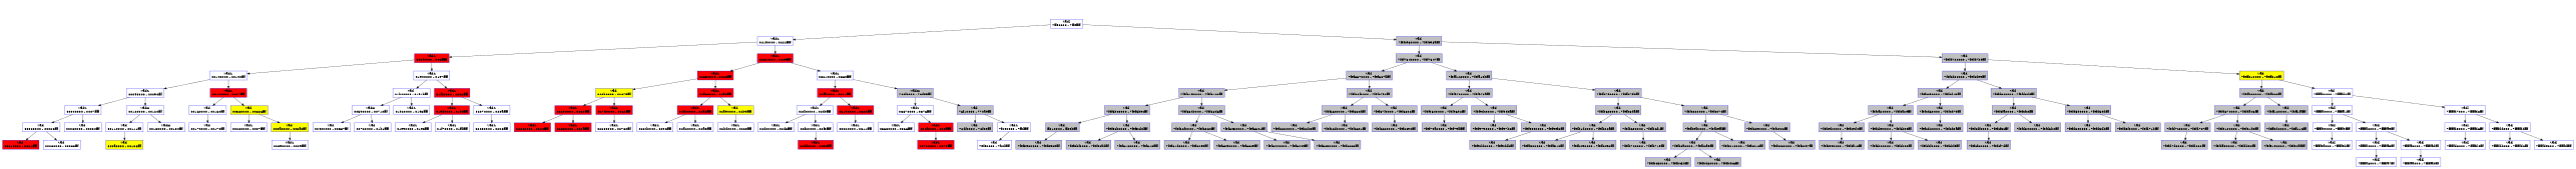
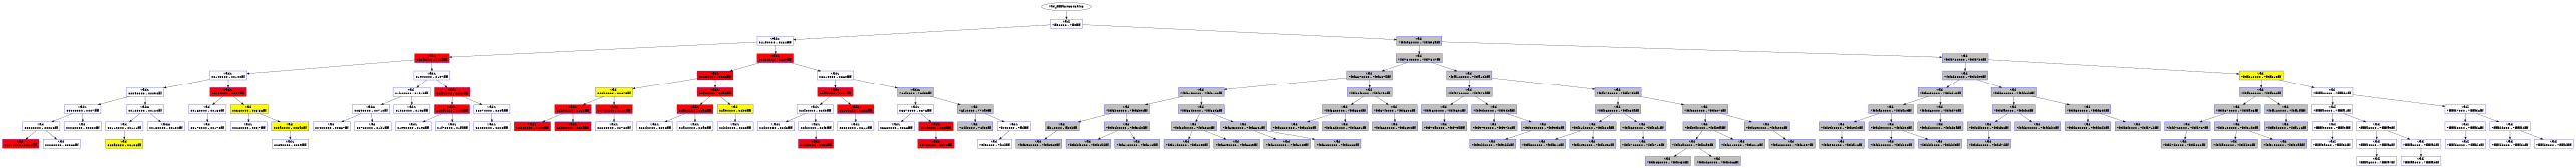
  digraph {
    rankdir=TB
    node [color=blue fillcolor=gray shape=record style=filled]
    n1 [fillcolor=white label="{ Vadl\n7ffe0000 - 7ffeffff }"]
+   vad_fffffa803343ef48 [color="" fillcolor="" shape="" style=""]
    n3 [fillcolor=white label="{ VadS\n021f0000 - 0222ffff }"]
    n4 [label="{ Vad \n7fefc980000 - 7fefc98afff }"]
    n5 [fillcolor=red label="{ VadS\n003f0000 - 003fffff }"]
    n6 [fillcolor=red label="{ VadS\n02c20000 - 02c9ffff }"]
    n7 [fillcolor=white label="{ VadS\n00140000 - 00140fff }"]
    n8 [fillcolor=white label="{ VadS\n01e40000 - 01e7ffff }"]
    n9 [fillcolor=white label="{ VadS\n00090000 - 00090fff }"]
    n10 [fillcolor=red label="{ VadS\n00180000 - 0027ffff }"]
    n11 [fillcolor=white label="{ VadS\n00040000 - 0007ffff }"]
    n12 [fillcolor=white label="{ Vadm\n00120000 - 00120fff }"]
    n13 [fillcolor=white label="{ Vad \n00020000 - 00026fff }"]
    n14 [fillcolor=white label="{ Vad \n00080000 - 00080fff }"]
    n15 [fillcolor=red label="{ Vad \n00010000 - 0001ffff }"]
    n16 [fillcolor=white label="{ Vad \n00030000 - 00033fff }"]
    n17 [fillcolor=white label="{ Vad \n00110000 - 00111fff }"]
    n18 [fillcolor=white label="{ Vadm\n00130000 - 00130fff }"]
    n19 [fillcolor=yellow label="{ Vad \n000a0000 - 00106fff }"]
    n20 [fillcolor=white label="{ Vad \n00160000 - 00160fff }"]
    n21 [fillcolor=yellow label="{ Vad \n00380000 - 00386fff }"]
    n22 [fillcolor=white label="{ Vad \n00170000 - 00170fff }"]
    n23 [fillcolor=white label="{ VadS\n00280000 - 0037ffff }"]
    n24 [fillcolor=yellow label="{ Vad \n003a0000 - 003a0fff }"]
    n25 [fillcolor=white label="{ VadS\n00390000 - 0039ffff }"]
    n26 [fillcolor=white label="{ Vad \n01b20000 - 01e1bfff }"]
    n27 [fillcolor=red label="{ VadS\n01fb0000 - 0202ffff }"]
    n28 [fillcolor=white label="{ Vadm\n00590000 - 00710fff }"]
    n29 [fillcolor=white label="{ VadS\n01e20000 - 01e3ffff }"]
    n30 [fillcolor=white label="{ Vad \n00400000 - 00587fff }"]
    n31 [fillcolor=white label="{ Vad \n00720000 - 01b1ffff }"]
    n32 [fillcolor=red label="{ VadS\n01ed0000 - 01f4ffff }"]
    n33 [fillcolor=white label="{ VadS\n02070000 - 020affff }"]
    n34 [fillcolor=white label="{ VadS\n01e90000 - 01ecffff }"]
    n35 [fillcolor=white label="{ VadS\n01f70000 - 01faffff }"]
    n36 [fillcolor=white label="{ VadS\n02030000 - 0206ffff }"]
    n37 [fillcolor=red label="{ VadS\n02850000 - 028cffff }"]
    n38 [fillcolor=white label="{ VadS\n03210000 - 0360ffff }"]
    n39 [fillcolor=yellow label="{ Vad \n023b0000 - 0267efff }"]
    n40 [fillcolor=red label="{ VadS\n02a60000 - 02adffff }"]
    n41 [fillcolor=red label="{ VadS\n02290000 - 0230ffff }"]
    n42 [fillcolor=red label="{ VadS\n027b0000 - 0282ffff }"]
    n43 [fillcolor=red label="{ VadS\n02240000 - 0224ffff }"]
    n44 [fillcolor=red label="{ VadS\n02330000 - 023affff }"]
    n45 [fillcolor=white label="{ VadS\n02680000 - 02780fff }"]
    n46 [fillcolor=red label="{ VadS\n02a00000 - 02a0ffff }"]
    n47 [fillcolor=yellow label="{ Vad \n02ae0000 - 02b9ffff }"]
    n48 [fillcolor=white label="{ VadS\n028d0000 - 029cffff }"]
    n49 [fillcolor=white label="{ VadS\n02a20000 - 02a5ffff }"]
    n50 [fillcolor=white label="{ VadS\n02bd0000 - 02c0ffff }"]
    n51 [fillcolor=red label="{ VadS\n02fa0000 - 0301ffff }"]
    n52 [label="{ Vadm\n76cf0000 - 76de9fff }"]
    n53 [fillcolor=white label="{ VadS\n02db0000 - 02deffff }"]
    n54 [fillcolor=red label="{ VadS\n03190000 - 0320ffff }"]
    n55 [fillcolor=white label="{ VadS\n02d00000 - 02d3ffff }"]
    n56 [fillcolor=white label="{ VadS\n02f20000 - 02f5ffff }"]
    n57 [fillcolor=red label="{ VadS\n02df0000 - 02e6ffff }"]
    n58 [fillcolor=white label="{ VadS\n03020000 - 0311ffff }"]
    n59 [fillcolor=white label="{ VadS\n03670000 - 0376ffff }"]
    n60 [label="{ Vad \n76f10000 - 770aefff }"]
    n61 [fillcolor=white label="{ VadS\n03630000 - 0366ffff }"]
    n62 [fillcolor=red label="{ VadS\n038f0000 - 038fffff }"]
    n63 [fillcolor=red label="{ VadS\n03780000 - 0378ffff }"]
    n64 [label="{ Vad \n76df0000 - 76f0efff }"]
    n65 [fillcolor=white label="{ VadS\n7f0e0000 - 7ffdffff }"]
    n66 [fillcolor=white label="{ Vad \n7efe0000 - 7f0dffff }"]
    n67 [label="{ Vad \n7fef7340000 - 7fef7347fff }"]
    n68 [label="{ Vad \n7fefd720000 - 7fefd7befff }"]
    n69 [label="{ Vad \n7fef6670000 - 7fef667afff }"]
    n70 [label="{ Vad \n7fefa1c0000 - 7fefa1ebfff }"]
    n71 [label="{ Vad \n7fef6190000 - 7fef61c2fff }"]
    n72 [label="{ Vad \n7fef66f0000 - 7fef67e2fff }"]
    n73 [label="{ Vad \n7fef5bc0000 - 7fef5becfff }"]
    n74 [label="{ Vad \n7fef63d0000 - 7fef63d6fff }"]
    n75 [label="{ Vad \nff210000 - ff29bfff }"]
    n76 [label="{ Vad \n7fef5cb0000 - 7fef5cbdfff }"]
    n77 [label="{ Vad \n7fef5980000 - 7fef598efff }"]
    n78 [label="{ Vad \n7fef5bf0000 - 7fef5cadfff }"]
    n79 [label="{ Vad \n7fef6180000 - 7fef618ffff }"]
    n80 [label="{ Vad \n7fef62f0000 - 7fef6380fff }"]
    n81 [label="{ Vad \n7fef6450000 - 7fef6641fff }"]
    n82 [label="{ Vad \n7fef61d0000 - 7fef62eefff }"]
    n83 [label="{ Vad \n7fef6390000 - 7fef63c9fff }"]
    n84 [label="{ Vad \n7fef6440000 - 7fef644efff }"]
    n85 [label="{ Vad \n7fef6650000 - 7fef6663fff }"]
    n86 [label="{ Vad \n7fef66c0000 - 7fef66cdfff }"]
    n87 [label="{ Vad \n7fef67f0000 - 7fef6802fff }"]
    n88 [label="{ Vad \n7fef6680000 - 7fef66b3fff }"]
    n89 [label="{ Vad \n7fef66d0000 - 7fef66e1fff }"]
    n90 [label="{ Vad \n7fef6c20000 - 7fef6c90fff }"]
    n91 [label="{ Vad \n7fef9780000 - 7fef978afff }"]
    n92 [label="{ Vad \n7fefb790000 - 7fefb79bfff }"]
    n93 [label="{ Vad \n7fef9640000 - 7fef9692fff }"]
    n94 [label="{ Vad \n7fef9dc0000 - 7fef9dcafff }"]
    n95 [label="{ Vad \n7fef79a0000 - 7fef79affff }"]
    n96 [label="{ Vad \n7fef9790000 - 7fef97b6fff }"]
    n97 [label="{ Vad \n7fef9ee0000 - 7fef9ef8fff }"]
    n98 [label="{ Vad \n7fef9dd0000 - 7fef9ddbfff }"]
    n99 [label="{ Vad \n7fefb6c0000 - 7fefb6dafff }"]
    n100 [label="{ Vad \n7fefc020000 - 7fefc074fff }"]
    n101 [label="{ Vad \n7fefb1d0000 - 7fefb28afff }"]
    n102 [label="{ Vad \n7fefb6e0000 - 7fefb6f1fff }"]
    n103 [label="{ Vad \n7fefa500000 - 7fefa510fff }"]
    n104 [label="{ Vad \n7fefb290000 - 7fefb296fff }"]
    n105 [label="{ Vad \n7fefb700000 - 7fefb71efff }"]
    n106 [label="{ Vad \n7fefbea0000 - 7fefbefafff }"]
    n107 [label="{ Vad \n7fefc8e0000 - 7fefc902fff }"]
    n108 [label="{ Vad \n7fefbca0000 - 7fefbca9fff }"]
    n109 [label="{ Vad \n7fefc010000 - 7fefc016fff }"]
    n110 [label="{ Vad \n7fefbc50000 - 7fefbc5bfff }"]
    n111 [label="{ Vad \n7fefbd80000 - 7fefbdc6fff }"]
    n112 [label="{ Vad \n7fefc080000 - 7fefc097fff }"]
    n113 [label="{ Vad \n7fefcd80000 - 7fefcde9fff }"]
    n114 [fillcolor=yellow label="{ Vad \n7feff210000 - 7feff210fff }"]
    n115 [label="{ Vad \n7fefcce0000 - 7fefcd15fff }"]
    n116 [label="{ Vad \n7fefd3c0000 - 7fefd3defff }"]
    n117 [label="{ Vad \n7fefca20000 - 7fefca2efff }"]
    n118 [label="{ Vad \n7fefcd60000 - 7fefcd79fff }"]
    n119 [label="{ Vad \n7fefc9b0000 - 7fefc9d4fff }"]
    n120 [label="{ Vad \n7fefcbe0000 - 7fefcbeefff }"]
    n121 [label="{ Vad \n7fefc9e0000 - 7fefca1cfff }"]
    n122 [label="{ Vad \n7fefcb30000 - 7fefcb43fff }"]
    n123 [label="{ Vad \n7fefcbf0000 - 7fefcbfefff }"]
    n124 [label="{ Vad \n7fefcd20000 - 7fefcd5afff }"]
    n125 [label="{ Vad \n7fefcfa0000 - 7fefcfcdfff }"]
    n126 [label="{ Vad \n7fefd5e0000 - 7fefd5edfff }"]
    n127 [label="{ Vad \n7fefcdf0000 - 7fefcf5cfff }"]
    n128 [label="{ Vad \n7fefd340000 - 7fefd3b0fff }"]
    n129 [label="{ Vad \n7fefcf60000 - 7fefcf7dfff }"]
    n130 [label="{ Vad \n7fefd3e0000 - 7fefd5dbfff }"]
    n131 [label="{ Vad \n7fefd5f0000 - 7fefd71bfff }"]
    n132 [label="{ Vad \n7feff060000 - 7feff0c6fff }"]
    n133 [fillcolor=white label="{ Vad \n7fffffb0000 - 7fffffd2fff }"]
    n134 [label="{ Vad \n7fefd870000 - 7fefda46fff }"]
    n135 [label="{ Vad \n7feff120000 - 7feff1fafff }"]
    n136 [label="{ Vad \n7fefd7c0000 - 7fefd7c7fff }"]
    n137 [label="{ Vad \n7fefe100000 - 7fefe1d9fff }"]
    n138 [label="{ Vad \n7fefd7d0000 - 7fefd868fff }"]
    n139 [label="{ Vad \n7fefda50000 - 7fefdb58fff }"]
    n140 [label="{ Vad \n7fefe1e0000 - 7fefe2aafff }"]
    n141 [label="{ Vad \n7feff0d0000 - 7feff11cfff }"]
    n142 [fillcolor=white label="{ Vadl\n7fffffa0000 - 7fffffa1fff }"]
    n143 [fillcolor=white label="{ Vadl\n7fffffd7000 - 7fffffd8fff }"]
    n144 [fillcolor=white label="{ Vadl\n7fffff9e000 - 7fffff9ffff }"]
    n145 [fillcolor=white label="{ Vadl\n7fffffa8000 - 7fffffa9fff }"]
    n146 [fillcolor=white label="{ Vadl\n7fffff9a000 - 7fffff9bfff }"]
    n147 [fillcolor=white label="{ Vadl\n7fffffa4000 - 7fffffa5fff }"]
    n148 [fillcolor=white label="{ Vadl\n7fffffac000 - 7fffffadfff }"]
    n149 [fillcolor=white label="{ Vadl\n7fffffa6000 - 7fffffa7fff }"]
    n150 [fillcolor=white label="{ Vadl\n7fffffaa000 - 7fffffabfff }"]
    n151 [fillcolor=white label="{ Vadl\n7fffffd5000 - 7fffffd6fff }"]
    n152 [fillcolor=white label="{ Vadl\n7fffffdd000 - 7fffffddfff }"]
    n153 [fillcolor=white label="{ Vadl\n7fffffd3000 - 7fffffd4fff }"]
    n154 [fillcolor=white label="{ Vadl\n7fffffdb000 - 7fffffdcfff }"]
    n155 [fillcolor=white label="{ Vadl\n7fffffde000 - 7fffffdffff }"]
    n1 -> n3
    n1 -> n4
+   vad_fffffa803343ef48 -> n1
    n3 -> n5
    n3 -> n6
    n4 -> n67
    n4 -> n68
    n5 -> n7
    n5 -> n8
    n6 -> n37
    n6 -> n38
    n7 -> n9
    n7 -> n10
    n8 -> n26
    n8 -> n27
    n9 -> n11
    n9 -> n12
    n10 -> n20
    n10 -> n21
    n11 -> n13
    n11 -> n14
    n12 -> n17
    n12 -> n18
    n13 -> n15
    n13 -> n16
    n17 -> n19
    n20 -> n22
    n21 -> n23
    n21 -> n24
    n24 -> n25
    n26 -> n28
    n26 -> n29
    n27 -> n32
    n27 -> n33
    n28 -> n30
    n28 -> n31
    n32 -> n34
    n32 -> n35
    n33 -> n36
    n37 -> n39
    n37 -> n40
    n38 -> n51
    n38 -> n52
    n39 -> n41
    n39 -> n42
    n40 -> n46
    n40 -> n47
    n41 -> n43
    n41 -> n44
    n42 -> n45
    n46 -> n48
    n46 -> n49
    n47 -> n50
    n51 -> n53
    n51 -> n54
    n52 -> n59
    n52 -> n60
    n53 -> n55
    n53 -> n56
    n54 -> n58
    n56 -> n57
    n59 -> n61
    n59 -> n62
    n60 -> n64
    n60 -> n65
    n62 -> n63
    n65 -> n66
    n67 -> n69
    n67 -> n70
    n68 -> n113
    n68 -> n114
    n69 -> n71
    n69 -> n72
    n70 -> n91
    n70 -> n92
    n71 -> n73
    n71 -> n74
    n72 -> n86
    n72 -> n87
    n73 -> n75
    n73 -> n76
    n74 -> n80
    n74 -> n81
    n75 -> n77
    n76 -> n78
    n76 -> n79
    n80 -> n82
    n80 -> n83
    n81 -> n84
    n81 -> n85
    n86 -> n88
    n86 -> n89
    n87 -> n90
    n91 -> n93
    n91 -> n94
    n92 -> n99
    n92 -> n100
    n93 -> n95
    n94 -> n96
    n94 -> n97
    n97 -> n98
    n99 -> n101
    n99 -> n102
    n100 -> n106
    n100 -> n107
    n101 -> n103
    n101 -> n104
    n102 -> n105
    n106 -> n108
    n106 -> n109
    n107 -> n112
    n108 -> n110
    n108 -> n111
    n113 -> n115
    n113 -> n116
    n114 -> n132
    n114 -> n133
    n115 -> n117
    n115 -> n118
    n116 -> n125
    n116 -> n126
    n117 -> n119
    n117 -> n120
    n118 -> n124
    n119 -> n121
    n120 -> n122
    n120 -> n123
    n125 -> n127
    n125 -> n128
    n126 -> n130
    n126 -> n131
    n127 -> n129
    n132 -> n134
    n132 -> n135
    n133 -> n142
    n133 -> n143
    n134 -> n136
    n134 -> n137
    n135 -> n141
    n136 -> n138
    n137 -> n139
    n137 -> n140
    n142 -> n144
    n142 -> n145
    n143 -> n151
    n143 -> n152
    n144 -> n146
    n145 -> n147
    n145 -> n148
    n147 -> n149
    n148 -> n150
    n151 -> n153
    n152 -> n154
    n152 -> n155
  }
